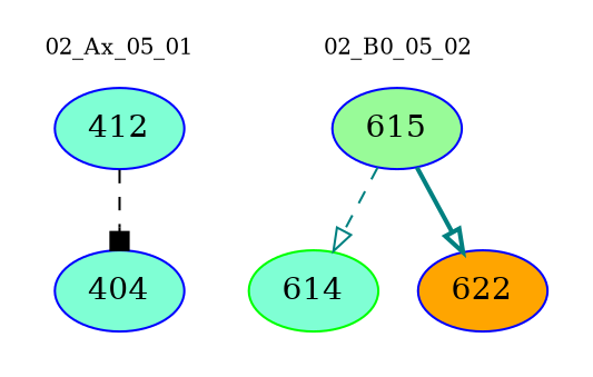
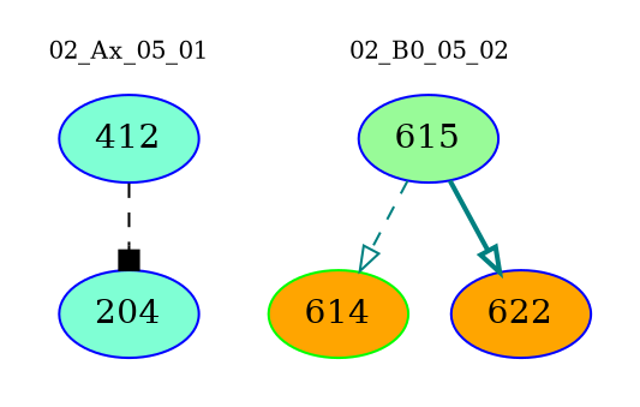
  digraph {
    node [color=blue fillcolor=aquamarine style=filled]
    edge [arrowhead=onormal color=teal style=dashed]
    n1 [label=412]
-   n2 [label=404]
+   n2 [label=204]
    n3 [fillcolor=palegreen label=615]
-   n4 [color=green label=614]
+   n4 [color=green fillcolor=orange label=614]
    n5 [fillcolor=orange label=622]
    subgraph cluster_1 {
      color=white
      fontsize=10
      label="02_Ax_05_01"
      n1
      n2
    }
    subgraph cluster_2 {
      color=white
      fontsize=10
      label="02_B0_05_02"
      n3
      n4
      n5
    }
    n1 -> n2 [arrowhead=box color=black]
    n3 -> n4
    n3 -> n5 [style=bold]
  }
